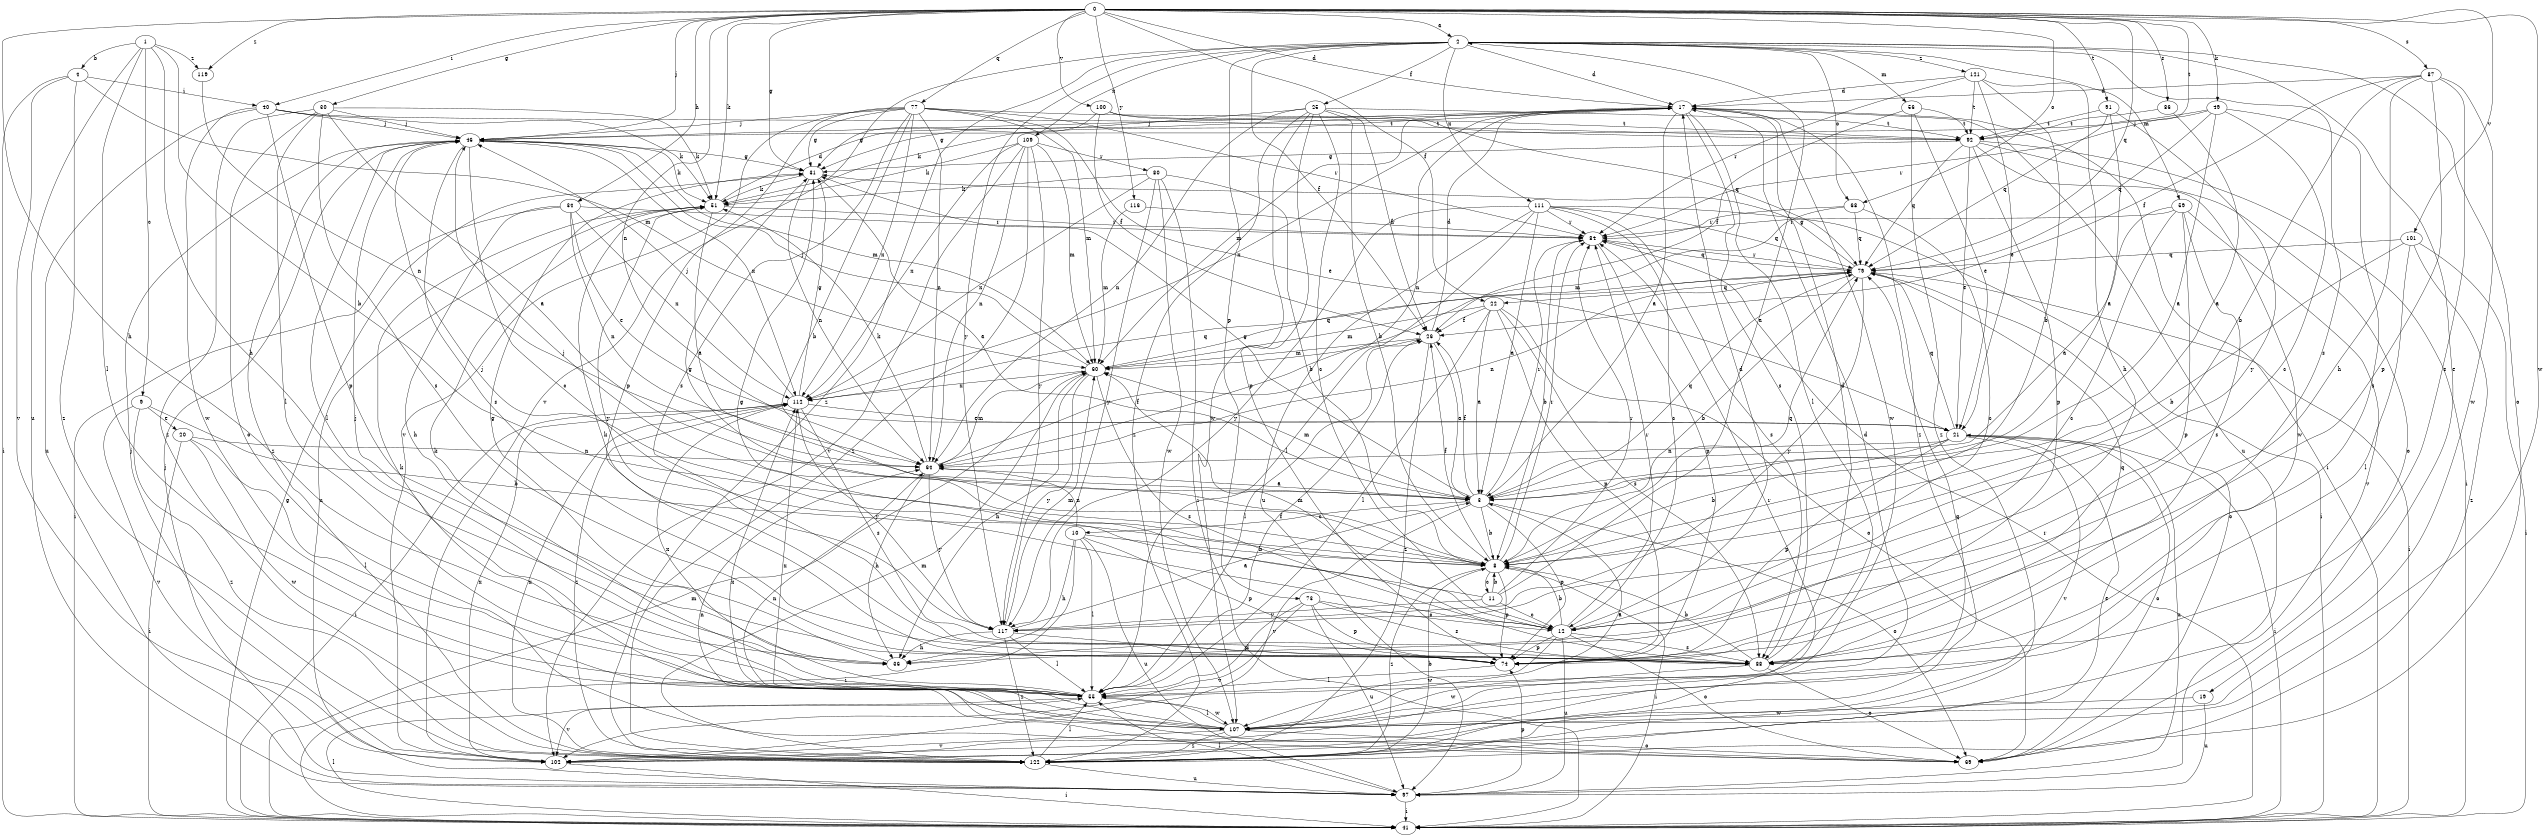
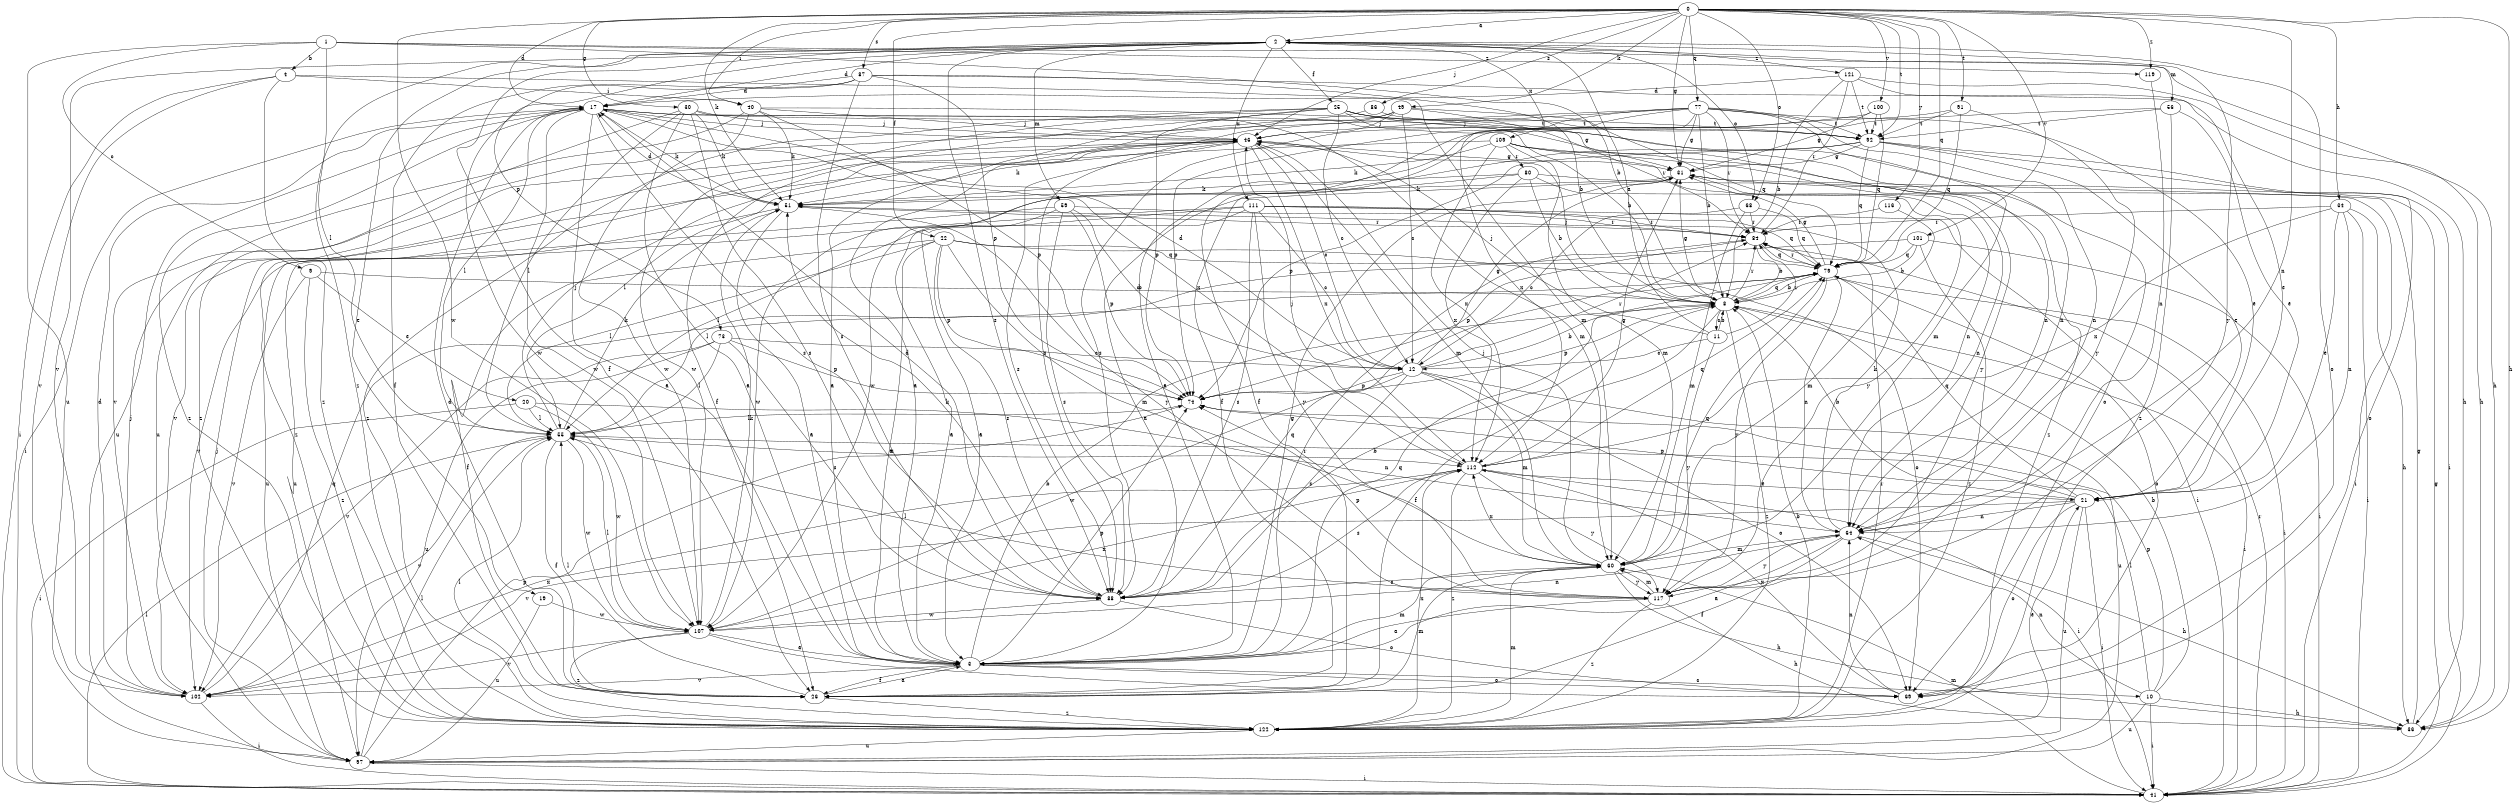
  strict digraph {
    0
    2
    17
    22
    30
    31
    34
    36
    40
    46
    49
    51
    64
    68
    77
    79
    86
    87
    91
    92
    100
    101
    107
    116
    119
    19
    25
    26
    56
    59
    69
    73
    88
    102
    109
    111
    117
    121
    122
    55
    97
    3
    60
    41
    112
    74
    84
    21
    12
    8
    80
    1
    4
    9
    11
    20
    10
    0 -> 2 [label=a]
    0 -> 17 [label=d]
    0 -> 22 [label=f]
    0 -> 30 [label=g]
    0 -> 31 [label=g]
    0 -> 34 [label=h]
    0 -> 36 [label=h]
    0 -> 40 [label=i]
    0 -> 46 [label=j]
    0 -> 49 [label=k]
    0 -> 51 [label=k]
    0 -> 64 [label=n]
    0 -> 68 [label=o]
    0 -> 77 [label=q]
    0 -> 79 [label=q]
    0 -> 86 [label=s]
    0 -> 87 [label=s]
    0 -> 91 [label=t]
    0 -> 92 [label=t]
    0 -> 100 [label=v]
    0 -> 101 [label=v]
    0 -> 107 [label=w]
    0 -> 116 [label=y]
    0 -> 119 [label=z]
    2 -> 17 [label=d]
    2 -> 68 [label=o]
    2 -> 19 [label=e]
    2 -> 25 [label=f]
    2 -> 26 [label=f]
    2 -> 56 [label=m]
    2 -> 59 [label=m]
    2 -> 69 [label=o]
    2 -> 73 [label=p]
    2 -> 88 [label=s]
    2 -> 102 [label=v]
    2 -> 109 [label=x]
    2 -> 111 [label=x]
    2 -> 117 [label=y]
    2 -> 121 [label=z]
    2 -> 122 [label=z]
    17 -> 46 [label=j]
    17 -> 51 [label=k]
    17 -> 64 [label=n]
    17 -> 107 [label=w]
    17 -> 88 [label=s]
    17 -> 122 [label=z]
    17 -> 55 [label=l]
    17 -> 97 [label=u]
    17 -> 3 [label=a]
    17 -> 60 [label=m]
    17 -> 41 [label=i]
    17 -> 112 [label=x]
-   79 -> 22 [label=q]
+   22 -> 79 [label=q]
    22 -> 26 [label=f]
    22 -> 69 [label=o]
    22 -> 88 [label=s]
    22 -> 55 [label=l]
    22 -> 3 [label=a]
    22 -> 60 [label=m]
    22 -> 74 [label=p]
    30 -> 46 [label=j]
    30 -> 51 [label=k]
    30 -> 69 [label=o]
    30 -> 88 [label=s]
    30 -> 122 [label=z]
    30 -> 55 [label=l]
    30 -> 3 [label=a]
    31 -> 51 [label=k]
    31 -> 64 [label=n]
    31 -> 3 [label=a]
    34 -> 36 [label=h]
    34 -> 64 [label=n]
    34 -> 41 [label=i]
    34 -> 112 [label=x]
    34 -> 84 [label=r]
    34 -> 21 [label=e]
    36 -> 31 [label=g]
    40 -> 46 [label=j]
    40 -> 51 [label=k]
    40 -> 92 [label=t]
    40 -> 107 [label=w]
    40 -> 97 [label=u]
    40 -> 74 [label=p]
    46 -> 31 [label=g]
    46 -> 51 [label=k]
    46 -> 88 [label=s]
    46 -> 122 [label=z]
    46 -> 55 [label=l]
    46 -> 60 [label=m]
    46 -> 112 [label=x]
    46 -> 12 [label=c]
    49 -> 46 [label=j]
    49 -> 79 [label=q]
    49 -> 88 [label=s]
    49 -> 3 [label=a]
    49 -> 84 [label=r]
    49 -> 12 [label=c]
    51 -> 17 [label=d]
    51 -> 117 [label=y]
    51 -> 97 [label=u]
    51 -> 3 [label=a]
    51 -> 84 [label=r]
    64 -> 36 [label=h]
    64 -> 51 [label=k]
    64 -> 26 [label=f]
    64 -> 117 [label=y]
    64 -> 3 [label=a]
    64 -> 60 [label=m]
    68 -> 79 [label=q]
    68 -> 60 [label=m]
    68 -> 84 [label=r]
    68 -> 12 [label=c]
    77 -> 31 [label=g]
    77 -> 46 [label=j]
    77 -> 64 [label=n]
    77 -> 92 [label=t]
    77 -> 88 [label=s]
    77 -> 102 [label=v]
    77 -> 60 [label=m]
    77 -> 112 [label=x]
    77 -> 74 [label=p]
    77 -> 84 [label=r]
    77 -> 21 [label=e]
    77 -> 8 [label=b]
    79 -> 31 [label=g]
    79 -> 64 [label=n]
    79 -> 69 [label=o]
    79 -> 117 [label=y]
    79 -> 41 [label=i]
    79 -> 84 [label=r]
    79 -> 8 [label=b]
    86 -> 92 [label=t]
    86 -> 3 [label=a]
    87 -> 17 [label=d]
    87 -> 36 [label=h]
    87 -> 107 [label=w]
    87 -> 26 [label=f]
    87 -> 88 [label=s]
    87 -> 74 [label=p]
    87 -> 8 [label=b]
    91 -> 79 [label=q]
    91 -> 92 [label=t]
    91 -> 117 [label=y]
    91 -> 3 [label=a]
    92 -> 31 [label=g]
    92 -> 79 [label=q]
    92 -> 107 [label=w]
    92 -> 69 [label=o]
    92 -> 41 [label=i]
    92 -> 74 [label=p]
    92 -> 21 [label=e]
    100 -> 31 [label=g]
    100 -> 79 [label=q]
    100 -> 92 [label=t]
    100 -> 26 [label=f]
    101 -> 79 [label=q]
    101 -> 122 [label=z]
    101 -> 55 [label=l]
    101 -> 41 [label=i]
    101 -> 8 [label=b]
    107 -> 51 [label=k]
    107 -> 64 [label=n]
    107 -> 69 [label=o]
    107 -> 102 [label=v]
    107 -> 122 [label=z]
    107 -> 55 [label=l]
    107 -> 3 [label=a]
    107 -> 112 [label=x]
    116 -> 60 [label=m]
    116 -> 84 [label=r]
    119 -> 64 [label=n]
    19 -> 107 [label=w]
    19 -> 97 [label=u]
    25 -> 31 [label=g]
    25 -> 64 [label=n]
    25 -> 92 [label=t]
    25 -> 107 [label=w]
    25 -> 26 [label=f]
    25 -> 122 [label=z]
    25 -> 74 [label=p]
    25 -> 12 [label=c]
    25 -> 8 [label=b]
    26 -> 17 [label=d]
    26 -> 122 [label=z]
    26 -> 55 [label=l]
    26 -> 3 [label=a]
    26 -> 60 [label=m]
    56 -> 92 [label=t]
    56 -> 26 [label=f]
    56 -> 122 [label=z]
    56 -> 21 [label=e]
    59 -> 88 [label=s]
    59 -> 102 [label=v]
    59 -> 3 [label=a]
    59 -> 74 [label=p]
    59 -> 84 [label=r]
    59 -> 12 [label=c]
    69 -> 64 [label=n]
    69 -> 112 [label=x]
    73 -> 88 [label=s]
    73 -> 102 [label=v]
    73 -> 55 [label=l]
    73 -> 97 [label=u]
    73 -> 74 [label=p]
    73 -> 12 [label=c]
    88 -> 17 [label=d]
    88 -> 51 [label=k]
    88 -> 79 [label=q]
    88 -> 107 [label=w]
    88 -> 69 [label=o]
    88 -> 8 [label=b]
    102 -> 17 [label=d]
    102 -> 46 [label=j]
    102 -> 79 [label=q]
    102 -> 41 [label=i]
    102 -> 112 [label=x]
    109 -> 51 [label=k]
    109 -> 64 [label=n]
    109 -> 102 [label=v]
    109 -> 117 [label=y]
    109 -> 122 [label=z]
    109 -> 60 [label=m]
    109 -> 112 [label=x]
    109 -> 80 [label=r]
    111 -> 79 [label=q]
    111 -> 88 [label=s]
    111 -> 117 [label=y]
    111 -> 55 [label=l]
    111 -> 97 [label=u]
    111 -> 3 [label=a]
    111 -> 41 [label=i]
    111 -> 84 [label=r]
    111 -> 12 [label=c]
    117 -> 36 [label=h]
    117 -> 122 [label=z]
    117 -> 55 [label=l]
    117 -> 3 [label=a]
    117 -> 60 [label=m]
    117 -> 74 [label=p]
    121 -> 17 [label=d]
    121 -> 36 [label=h]
    121 -> 92 [label=t]
    121 -> 84 [label=r]
    121 -> 21 [label=e]
    121 -> 8 [label=b]
    122 -> 55 [label=l]
    122 -> 97 [label=u]
    122 -> 60 [label=m]
    122 -> 112 [label=x]
    122 -> 84 [label=r]
    122 -> 21 [label=e]
    122 -> 8 [label=b]
    55 -> 46 [label=j]
    55 -> 51 [label=k]
    55 -> 107 [label=w]
    55 -> 26 [label=f]
    55 -> 102 [label=v]
    55 -> 112 [label=x]
    97 -> 46 [label=j]
    97 -> 55 [label=l]
    97 -> 41 [label=i]
    97 -> 74 [label=p]
    3 -> 31 [label=g]
    3 -> 79 [label=q]
    3 -> 26 [label=f]
    3 -> 69 [label=o]
    3 -> 102 [label=v]
    3 -> 60 [label=m]
    3 -> 74 [label=p]
    3 -> 84 [label=r]
    3 -> 8 [label=b]
    3 -> 10 [label=c]
    60 -> 36 [label=h]
    60 -> 46 [label=j]
    60 -> 79 [label=q]
    60 -> 88 [label=s]
    60 -> 117 [label=y]
    60 -> 112 [label=x]
    41 -> 31 [label=g]
    41 -> 55 [label=l]
    41 -> 60 [label=m]
    41 -> 84 [label=r]
    112 -> 31 [label=g]
    112 -> 46 [label=j]
    112 -> 79 [label=q]
    112 -> 88 [label=s]
    112 -> 117 [label=y]
    112 -> 122 [label=z]
    112 -> 41 [label=i]
    112 -> 21 [label=e]
    74 -> 55 [label=l]
    84 -> 79 [label=q]
    84 -> 74 [label=p]
    84 -> 8 [label=b]
    21 -> 64 [label=n]
    21 -> 79 [label=q]
    21 -> 69 [label=o]
    21 -> 102 [label=v]
    21 -> 97 [label=u]
    21 -> 41 [label=i]
    21 -> 74 [label=p]
    21 -> 8 [label=b]
    12 -> 17 [label=d]
    12 -> 31 [label=g]
    12 -> 107 [label=w]
    12 -> 69 [label=o]
    12 -> 88 [label=s]
    12 -> 97 [label=u]
    12 -> 60 [label=m]
    12 -> 74 [label=p]
    12 -> 84 [label=r]
    12 -> 8 [label=b]
    8 -> 31 [label=g]
    8 -> 46 [label=j]
    8 -> 79 [label=q]
    8 -> 26 [label=f]
    8 -> 122 [label=z]
    8 -> 41 [label=i]
    8 -> 74 [label=p]
    8 -> 84 [label=r]
    8 -> 11 [label=c]
    80 -> 51 [label=k]
    80 -> 107 [label=w]
    80 -> 117 [label=y]
    80 -> 41 [label=i]
    80 -> 112 [label=x]
    80 -> 8 [label=b]
    1 -> 36 [label=h]
    1 -> 119 [label=z]
    1 -> 55 [label=l]
    1 -> 97 [label=u]
    1 -> 8 [label=b]
    1 -> 4 [label=b]
    1 -> 9 [label=c]
    4 -> 40 [label=i]
    4 -> 102 [label=v]
    4 -> 122 [label=z]
    4 -> 60 [label=m]
    4 -> 41 [label=i]
    9 -> 102 [label=v]
    9 -> 122 [label=z]
    9 -> 8 [label=b]
    9 -> 20 [label=e]
    11 -> 2 [label=a]
    11 -> 46 [label=j]
    11 -> 117 [label=y]
    11 -> 84 [label=r]
    11 -> 12 [label=c]
    11 -> 8 [label=b]
    20 -> 64 [label=n]
    20 -> 107 [label=w]
    20 -> 55 [label=l]
    20 -> 41 [label=i]
    10 -> 36 [label=h]
    10 -> 64 [label=n]
    10 -> 55 [label=l]
    10 -> 97 [label=u]
    10 -> 41 [label=i]
    10 -> 74 [label=p]
    10 -> 8 [label=b]
  }
